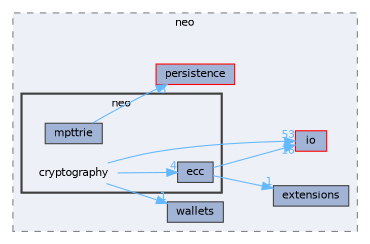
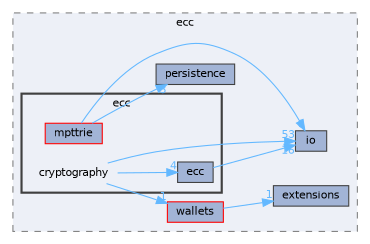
  digraph {
    compound=true
    rankdir=LR
    node [fontname=Helvetica fontsize=10 shape=box color=grey25 fillcolor="#a2b4d6" style=filled]
    edge [color=steelblue1 fontcolor=steelblue1 fontname=Helvetica fontsize=10 headlabel=1 labeldistance=1.5 labelfontname=Helvetica labelfontsize=10]
    n1 [height=0.2 label=cryptography shape=plaintext width=0.4 color="" fillcolor="" style=""]
    n2 [height=0.2 label=ecc width=0.4]
-   n3 [height=0.2 label=mpttrie width=0.4]
-   n4 [height=0.2 label=wallets width=0.4]
-   n5 [color=red height=0.2 label=persistence width=0.4]
+   n3 [color=red height=0.2 label=mpttrie width=0.4]
+   n4 [color=red height=0.2 label=wallets width=0.4]
+   n5 [height=0.2 label=persistence width=0.4]
    n6 [height=0.2 label=extensions width=0.4]
-   n7 [color=red height=0.2 label=io width=0.4]
+   n7 [height=0.2 label=io width=0.4]
    subgraph cluster_1 {
      bgcolor="#edf0f7"
      fontname=Helvetica
      fontsize=10
-     label=neo
+     label=ecc
      pencolor=grey50
      style="filled,dashed"
      n4
      n5
      n6
      n7
      subgraph cluster_2 {
        bgcolor="#edf0f7"
        fontname=Helvetica
        fontsize=10
        pencolor=grey25
        style="filled,bold"
        n1
        n2
        n3
      }
    }
    n1 -> n2 [headlabel=4]
    n1 -> n4
    n1 -> n7 [headlabel=53]
-   n2 -> n6
+   n4 -> n6
    n2 -> n7 [headlabel=16]
    n3 -> n5 [headlabel=3]
+   n3 -> n7 [headlabel=6]
  }
